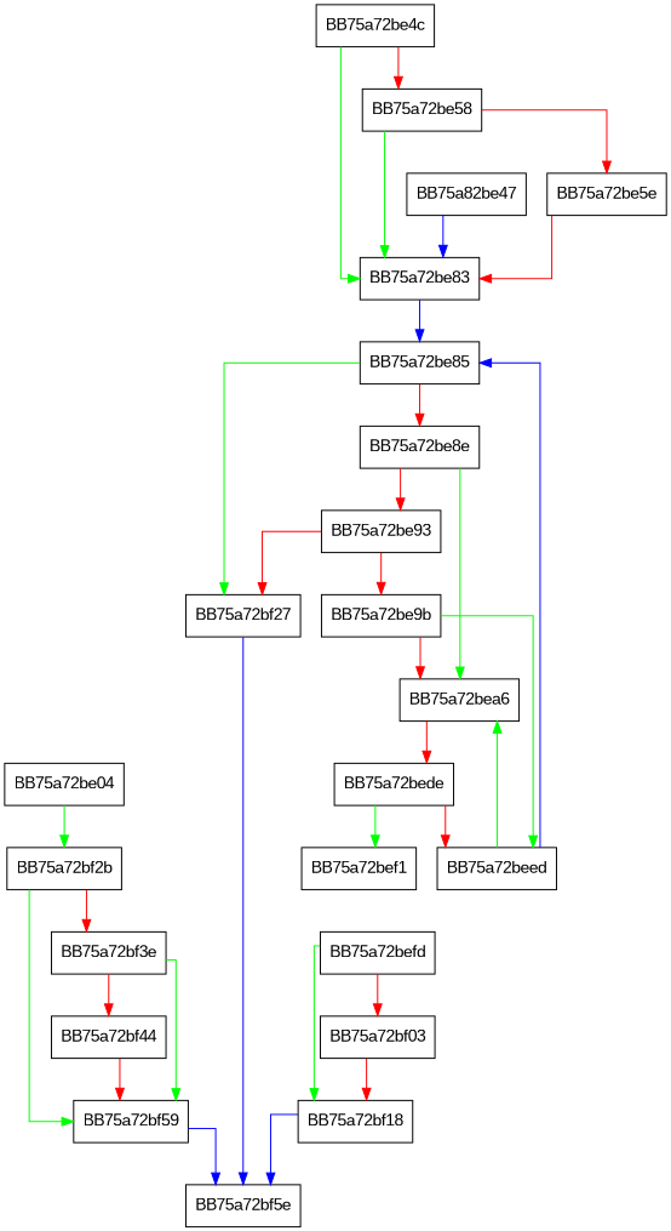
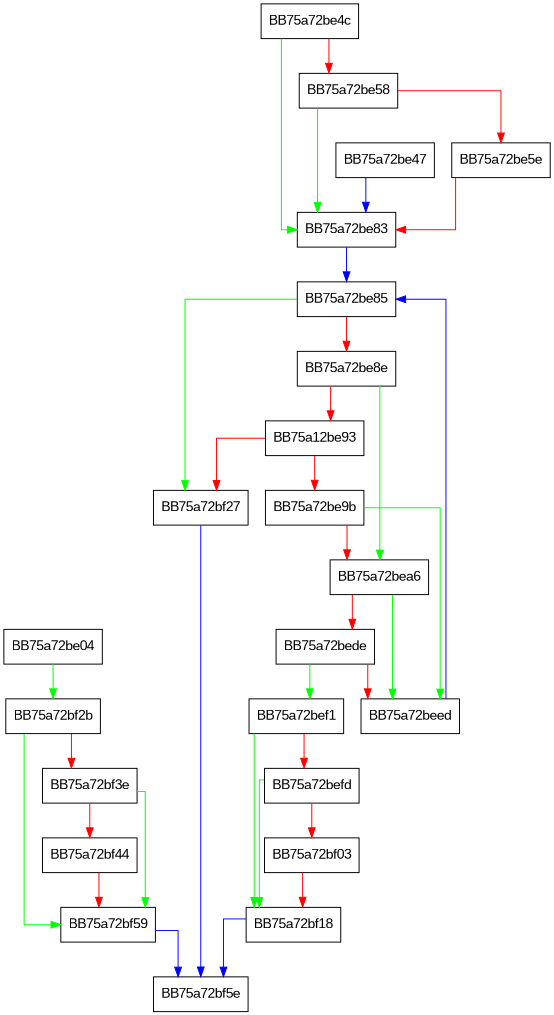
  digraph {
    fontname="Liberation Sans"
    splines=ortho
    node [fontname="Liberation Sans" shape=box]
    edge [color=red fontname="Liberation Sans"]
    BB75a72be04
    BB75a72bf2b
    BB75a72bf59
    BB75a72bf3e
    BB75a72bf5e
    BB75a72bf44
    BB75a72be4c
    BB75a72be83
    BB75a72be58
-   BB75a72be47 [label=BB75a82be47]
+   BB75a72be47
    BB75a72be85
    BB75a72be5e
    BB75a72bf27
    BB75a72be8e
    BB75a72bea6
-   BB75a72be93
+   BB75a72be93 [label=BB75a12be93]
    BB75a72beed
    BB75a72bede
    BB75a72be9b
    BB75a72bef1
    BB75a72bf18
    BB75a72befd
    BB75a72bf03
    BB75a72be04 -> BB75a72bf2b [color=green]
    BB75a72bf2b -> BB75a72bf59 [color=green]
    BB75a72bf2b -> BB75a72bf3e
    BB75a72bf59 -> BB75a72bf5e [color=blue]
    BB75a72bf3e -> BB75a72bf59 [color=green]
    BB75a72bf3e -> BB75a72bf44
    BB75a72bf44 -> BB75a72bf59
    BB75a72be4c -> BB75a72be83 [color=green]
    BB75a72be4c -> BB75a72be58
    BB75a72be83 -> BB75a72be85 [color=blue]
    BB75a72be58 -> BB75a72be83 [color=green]
    BB75a72be58 -> BB75a72be5e
    BB75a72be47 -> BB75a72be83 [color=blue]
    BB75a72be85 -> BB75a72bf27 [color=green]
    BB75a72be85 -> BB75a72be8e
    BB75a72be5e -> BB75a72be83
    BB75a72bf27 -> BB75a72bf5e [color=blue]
    BB75a72be8e -> BB75a72bea6 [color=green]
    BB75a72be8e -> BB75a72be93
-   BB75a72beed -> BB75a72bea6 [color=green]
+   BB75a72bea6 -> BB75a72beed [color=green]
    BB75a72bea6 -> BB75a72bede
    BB75a72be93 -> BB75a72bf27
    BB75a72be93 -> BB75a72be9b
    BB75a72beed -> BB75a72be85 [color=blue]
    BB75a72bede -> BB75a72beed
    BB75a72bede -> BB75a72bef1 [color=green]
    BB75a72be9b -> BB75a72bea6
    BB75a72be9b -> BB75a72beed [color=green]
+   BB75a72bef1 -> BB75a72bf18 [color=green]
+   BB75a72bef1 -> BB75a72befd
    BB75a72bf18 -> BB75a72bf5e [color=blue]
    BB75a72befd -> BB75a72bf18 [color=green]
    BB75a72befd -> BB75a72bf03
    BB75a72bf03 -> BB75a72bf18
  }
